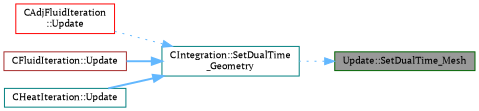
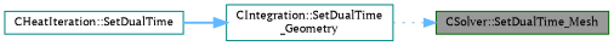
  digraph {
    fontname="PT Serif"
    rankdir=RL
    node [color=teal fillcolor=white fontname="PT Serif" fontsize=10 shape=box style=filled]
    edge [color=steelblue1 dir=back fontname="PT Serif" fontsize=10 labelfontname=Helvetica labelfontsize=10 style=dotted]
-   n1 [color=darkgreen fillcolor=grey60 fontcolor=black height=0.2 label="Update::SetDualTime_Mesh" width=0.4]
+   n1 [color=darkgreen fillcolor=grey60 fontcolor=black height=0.2 label="CSolver::SetDualTime_Mesh" width=0.4]
    n2 [height=0.2 label="CIntegration::SetDualTime\l_Geometry" width=0.4]
-   n3 [color=red height=0.2 label="CAdjFluidIteration\l::Update" width=0.4]
-   n4 [color=brown height=0.2 label="CFluidIteration::Update" width=0.4]
-   n5 [height=0.2 label="CHeatIteration::Update" width=0.4]
+   n5 [height=0.2 label="CHeatIteration::SetDualTime" width=0.4]
    n1 -> n2
-   n2 -> n3
-   n2 -> n4 [style=bold]
    n2 -> n5 [style=bold]
  }
